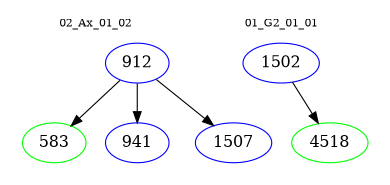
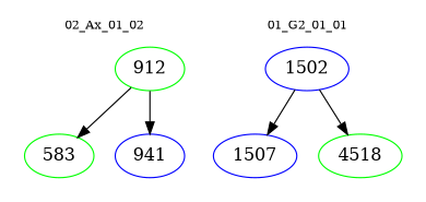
  digraph {
    node [color=blue]
    edge [color=black]
-   n1 [label=912]
+   n1 [color=green label=912]
    n2 [color=green label=583]
    n3 [label=941]
    n4 [label=1502]
    n5 [label=1507]
    n6 [color=green label=4518]
    subgraph cluster_1 {
      color=white
      fontsize=10
      label="02_Ax_01_02"
      n1
      n2
      n3
    }
    subgraph cluster_2 {
      color=white
      fontsize=10
      label="01_G2_01_01"
      n4
      n5
      n6
    }
    n1 -> n2
    n1 -> n3
-   n1 -> n5
+   n4 -> n5
    n4 -> n6
  }
